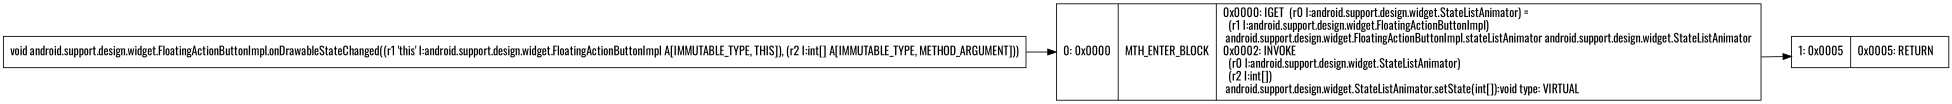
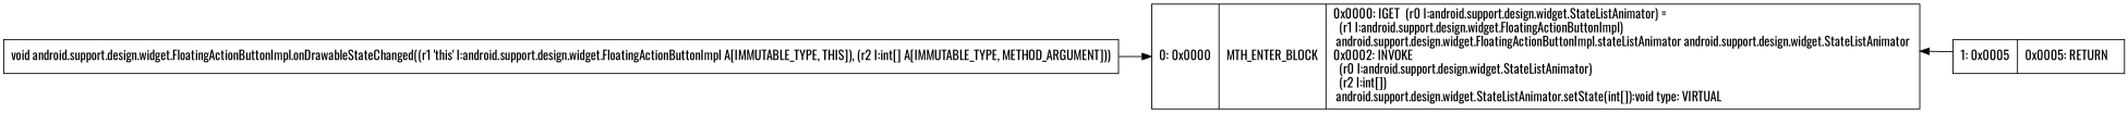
  digraph {
    rankdir=LR
    fontname=Oswald
    node [shape=record fontname=Oswald]
    edge [fontname=Oswald]
    n1 [label="{0\:\ 0x0000|MTH_ENTER_BLOCK\l|0x0000: IGET  (r0 I:android.support.design.widget.StateListAnimator) = \l  (r1 I:android.support.design.widget.FloatingActionButtonImpl)\l android.support.design.widget.FloatingActionButtonImpl.stateListAnimator android.support.design.widget.StateListAnimator \l0x0002: INVOKE  \l  (r0 I:android.support.design.widget.StateListAnimator)\l  (r2 I:int[])\l android.support.design.widget.StateListAnimator.setState(int[]):void type: VIRTUAL \l}"]
    n2 [label="{1\:\ 0x0005|0x0005: RETURN   \l}"]
    n3 [label="{void android.support.design.widget.FloatingActionButtonImpl.onDrawableStateChanged((r1 'this' I:android.support.design.widget.FloatingActionButtonImpl A[IMMUTABLE_TYPE, THIS]), (r2 I:int[] A[IMMUTABLE_TYPE, METHOD_ARGUMENT])) }"]
-   n1 -> n2
+   n2 -> n1
    n3 -> n1
  }
